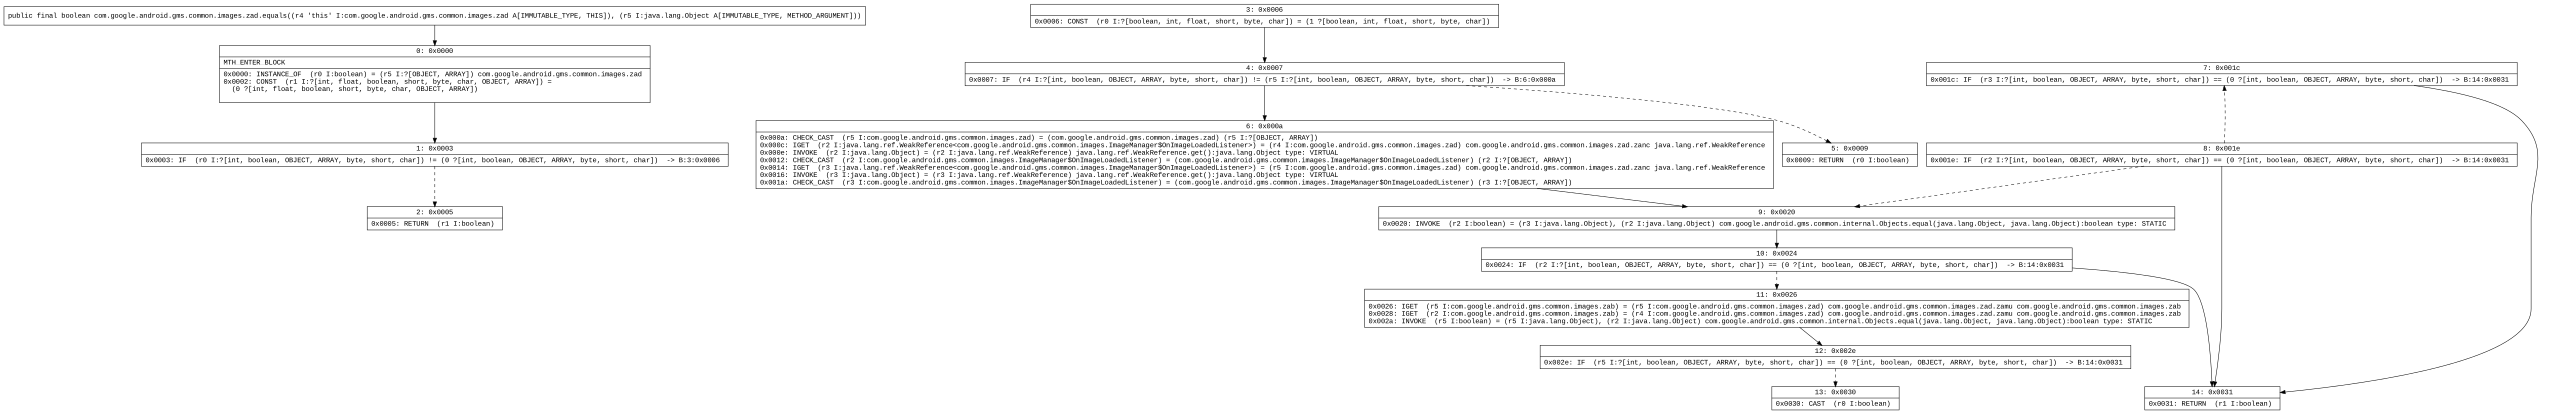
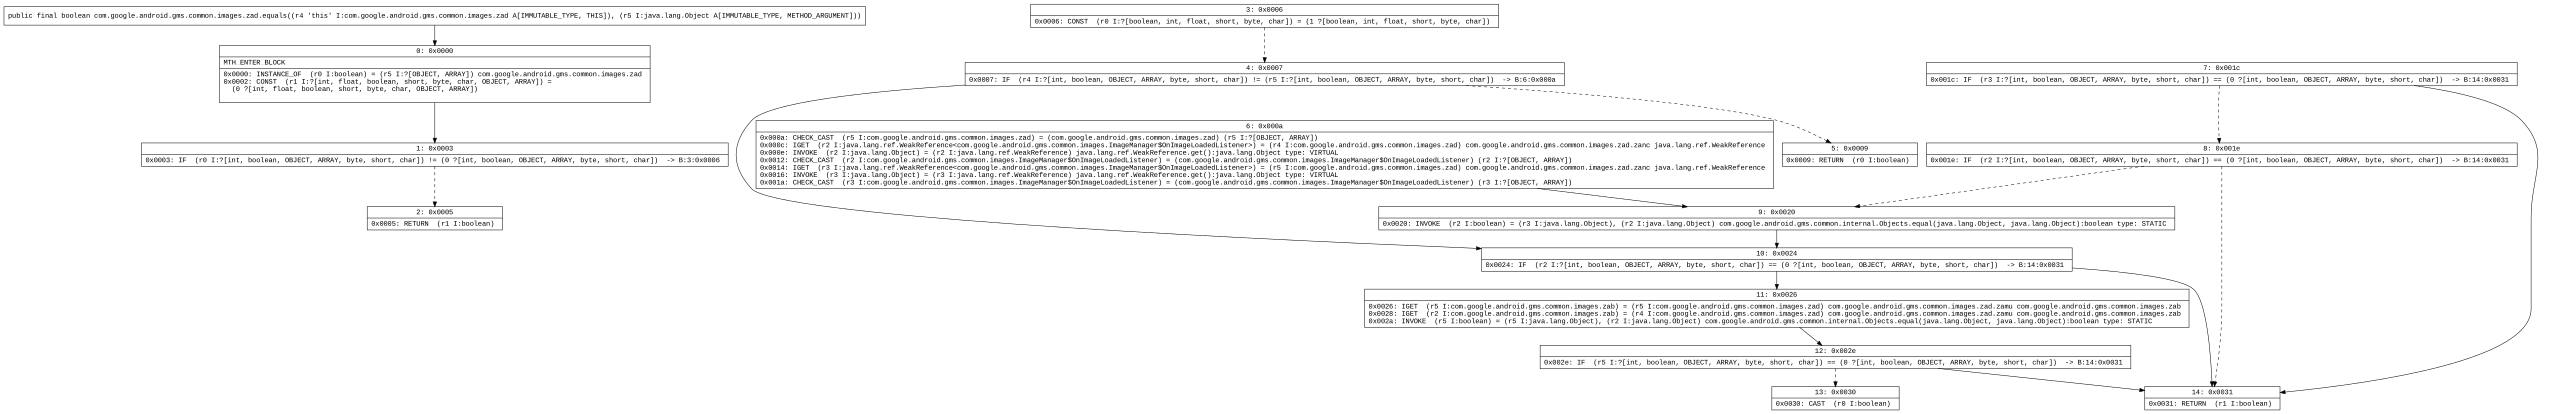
  digraph {
    fontname="Liberation Mono"
    node [fontname="Liberation Mono" shape=record]
    edge [fontname="Liberation Mono"]
    n1 [label="{0\:\ 0x0000|MTH_ENTER_BLOCK\l|0x0000: INSTANCE_OF  (r0 I:boolean) = (r5 I:?[OBJECT, ARRAY]) com.google.android.gms.common.images.zad \l0x0002: CONST  (r1 I:?[int, float, boolean, short, byte, char, OBJECT, ARRAY]) = \l  (0 ?[int, float, boolean, short, byte, char, OBJECT, ARRAY])\l \l}"]
    n2 [label="{1\:\ 0x0003|0x0003: IF  (r0 I:?[int, boolean, OBJECT, ARRAY, byte, short, char]) != (0 ?[int, boolean, OBJECT, ARRAY, byte, short, char])  \-\> B:3:0x0006 \l}"]
    n3 [label="{2\:\ 0x0005|0x0005: RETURN  (r1 I:boolean) \l}"]
    n4 [label="{3\:\ 0x0006|0x0006: CONST  (r0 I:?[boolean, int, float, short, byte, char]) = (1 ?[boolean, int, float, short, byte, char]) \l}"]
    n5 [label="{4\:\ 0x0007|0x0007: IF  (r4 I:?[int, boolean, OBJECT, ARRAY, byte, short, char]) != (r5 I:?[int, boolean, OBJECT, ARRAY, byte, short, char])  \-\> B:6:0x000a \l}"]
    n6 [label="{5\:\ 0x0009|0x0009: RETURN  (r0 I:boolean) \l}"]
    n7 [label="{6\:\ 0x000a|0x000a: CHECK_CAST  (r5 I:com.google.android.gms.common.images.zad) = (com.google.android.gms.common.images.zad) (r5 I:?[OBJECT, ARRAY]) \l0x000c: IGET  (r2 I:java.lang.ref.WeakReference\<com.google.android.gms.common.images.ImageManager$OnImageLoadedListener\>) = (r4 I:com.google.android.gms.common.images.zad) com.google.android.gms.common.images.zad.zanc java.lang.ref.WeakReference \l0x000e: INVOKE  (r2 I:java.lang.Object) = (r2 I:java.lang.ref.WeakReference) java.lang.ref.WeakReference.get():java.lang.Object type: VIRTUAL \l0x0012: CHECK_CAST  (r2 I:com.google.android.gms.common.images.ImageManager$OnImageLoadedListener) = (com.google.android.gms.common.images.ImageManager$OnImageLoadedListener) (r2 I:?[OBJECT, ARRAY]) \l0x0014: IGET  (r3 I:java.lang.ref.WeakReference\<com.google.android.gms.common.images.ImageManager$OnImageLoadedListener\>) = (r5 I:com.google.android.gms.common.images.zad) com.google.android.gms.common.images.zad.zanc java.lang.ref.WeakReference \l0x0016: INVOKE  (r3 I:java.lang.Object) = (r3 I:java.lang.ref.WeakReference) java.lang.ref.WeakReference.get():java.lang.Object type: VIRTUAL \l0x001a: CHECK_CAST  (r3 I:com.google.android.gms.common.images.ImageManager$OnImageLoadedListener) = (com.google.android.gms.common.images.ImageManager$OnImageLoadedListener) (r3 I:?[OBJECT, ARRAY]) \l}"]
    n8 [label="{9\:\ 0x0020|0x0020: INVOKE  (r2 I:boolean) = (r3 I:java.lang.Object), (r2 I:java.lang.Object) com.google.android.gms.common.internal.Objects.equal(java.lang.Object, java.lang.Object):boolean type: STATIC \l}"]
    n9 [label="{7\:\ 0x001c|0x001c: IF  (r3 I:?[int, boolean, OBJECT, ARRAY, byte, short, char]) == (0 ?[int, boolean, OBJECT, ARRAY, byte, short, char])  \-\> B:14:0x0031 \l}"]
    n10 [label="{8\:\ 0x001e|0x001e: IF  (r2 I:?[int, boolean, OBJECT, ARRAY, byte, short, char]) == (0 ?[int, boolean, OBJECT, ARRAY, byte, short, char])  \-\> B:14:0x0031 \l}"]
    n11 [label="{14\:\ 0x0031|0x0031: RETURN  (r1 I:boolean) \l}"]
    n12 [label="{10\:\ 0x0024|0x0024: IF  (r2 I:?[int, boolean, OBJECT, ARRAY, byte, short, char]) == (0 ?[int, boolean, OBJECT, ARRAY, byte, short, char])  \-\> B:14:0x0031 \l}"]
    n13 [label="{11\:\ 0x0026|0x0026: IGET  (r5 I:com.google.android.gms.common.images.zab) = (r5 I:com.google.android.gms.common.images.zad) com.google.android.gms.common.images.zad.zamu com.google.android.gms.common.images.zab \l0x0028: IGET  (r2 I:com.google.android.gms.common.images.zab) = (r4 I:com.google.android.gms.common.images.zad) com.google.android.gms.common.images.zad.zamu com.google.android.gms.common.images.zab \l0x002a: INVOKE  (r5 I:boolean) = (r5 I:java.lang.Object), (r2 I:java.lang.Object) com.google.android.gms.common.internal.Objects.equal(java.lang.Object, java.lang.Object):boolean type: STATIC \l}"]
    n14 [label="{12\:\ 0x002e|0x002e: IF  (r5 I:?[int, boolean, OBJECT, ARRAY, byte, short, char]) == (0 ?[int, boolean, OBJECT, ARRAY, byte, short, char])  \-\> B:14:0x0031 \l}"]
    n15 [label="{13\:\ 0x0030|0x0030: CAST  (r0 I:boolean) \l}"]
    n16 [label="{public final boolean com.google.android.gms.common.images.zad.equals((r4 'this' I:com.google.android.gms.common.images.zad A[IMMUTABLE_TYPE, THIS]), (r5 I:java.lang.Object A[IMMUTABLE_TYPE, METHOD_ARGUMENT])) }"]
    n1 -> n2
    n2 -> n3 [style=dashed]
-   n4 -> n5
+   n4 -> n5 [style=dashed]
    n5 -> n6 [style=dashed]
-   n5 -> n7
+   n5 -> n12
    n7 -> n8
    n8 -> n12
-   n10 -> n9 [style=dashed]
+   n9 -> n10 [style=dashed]
    n9 -> n11
    n10 -> n8 [style=dashed]
-   n10 -> n11
+   n10 -> n11 [style=dashed]
    n12 -> n11
-   n12 -> n13 [style=dashed]
+   n12 -> n13 [style=solid]
    n13 -> n14
+   n14 -> n11
    n14 -> n15 [style=dashed]
    n16 -> n1
  }
